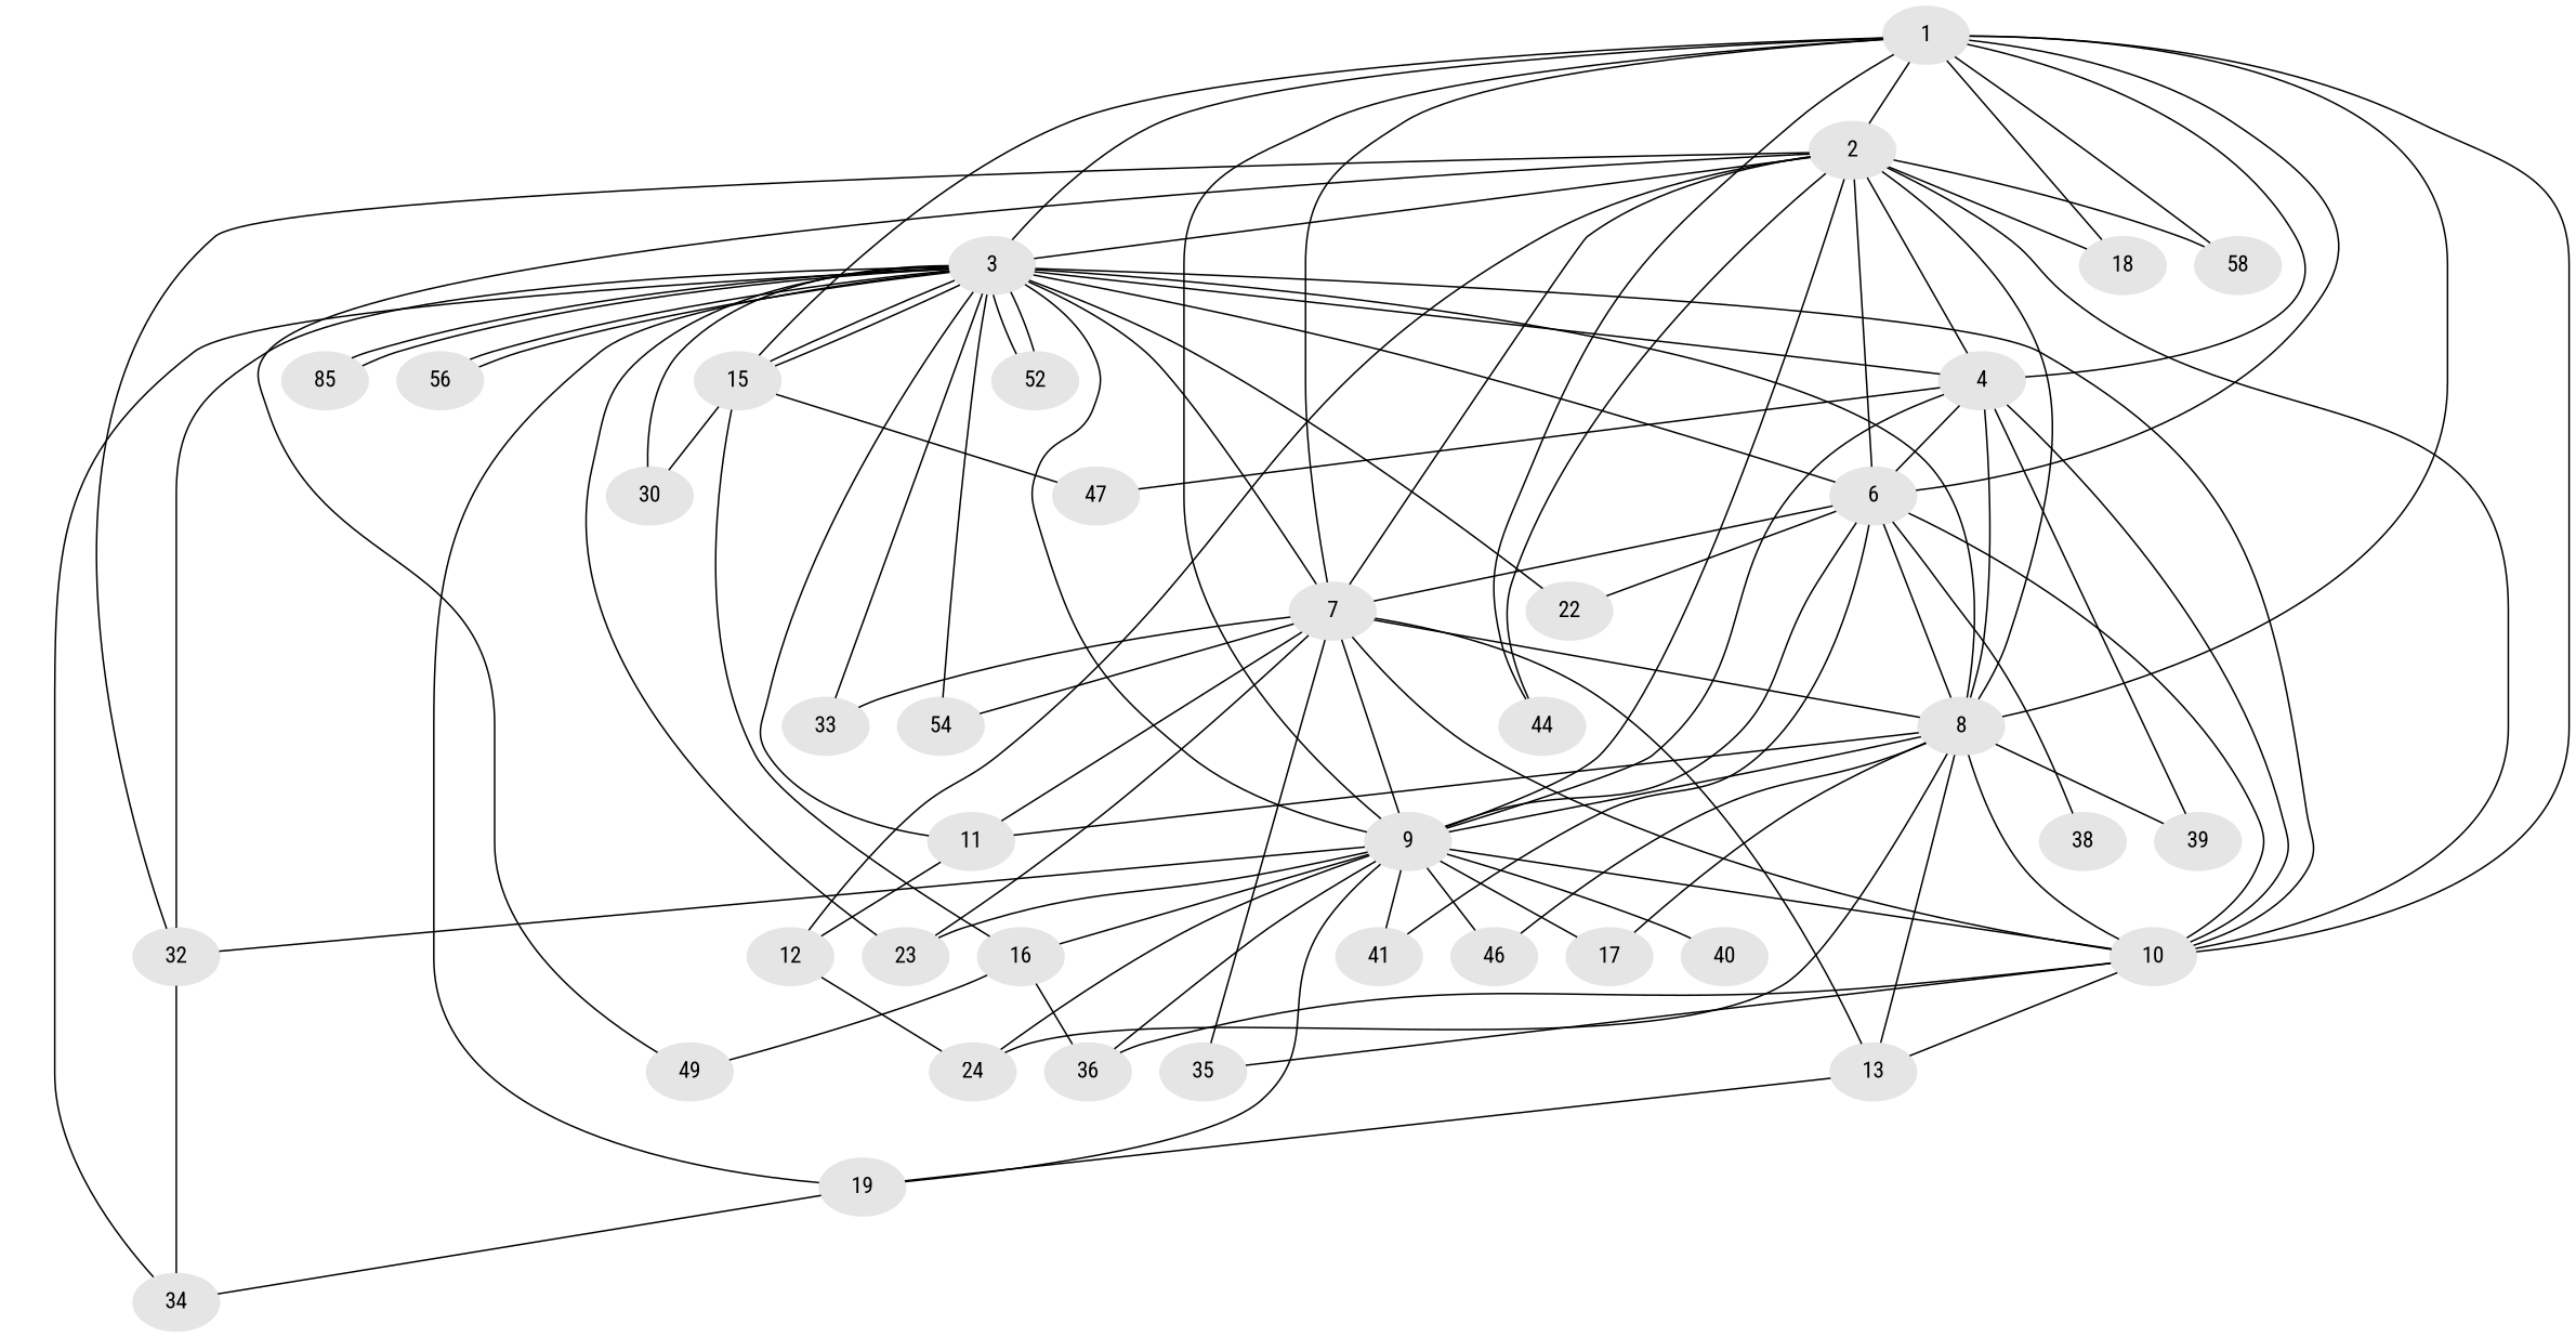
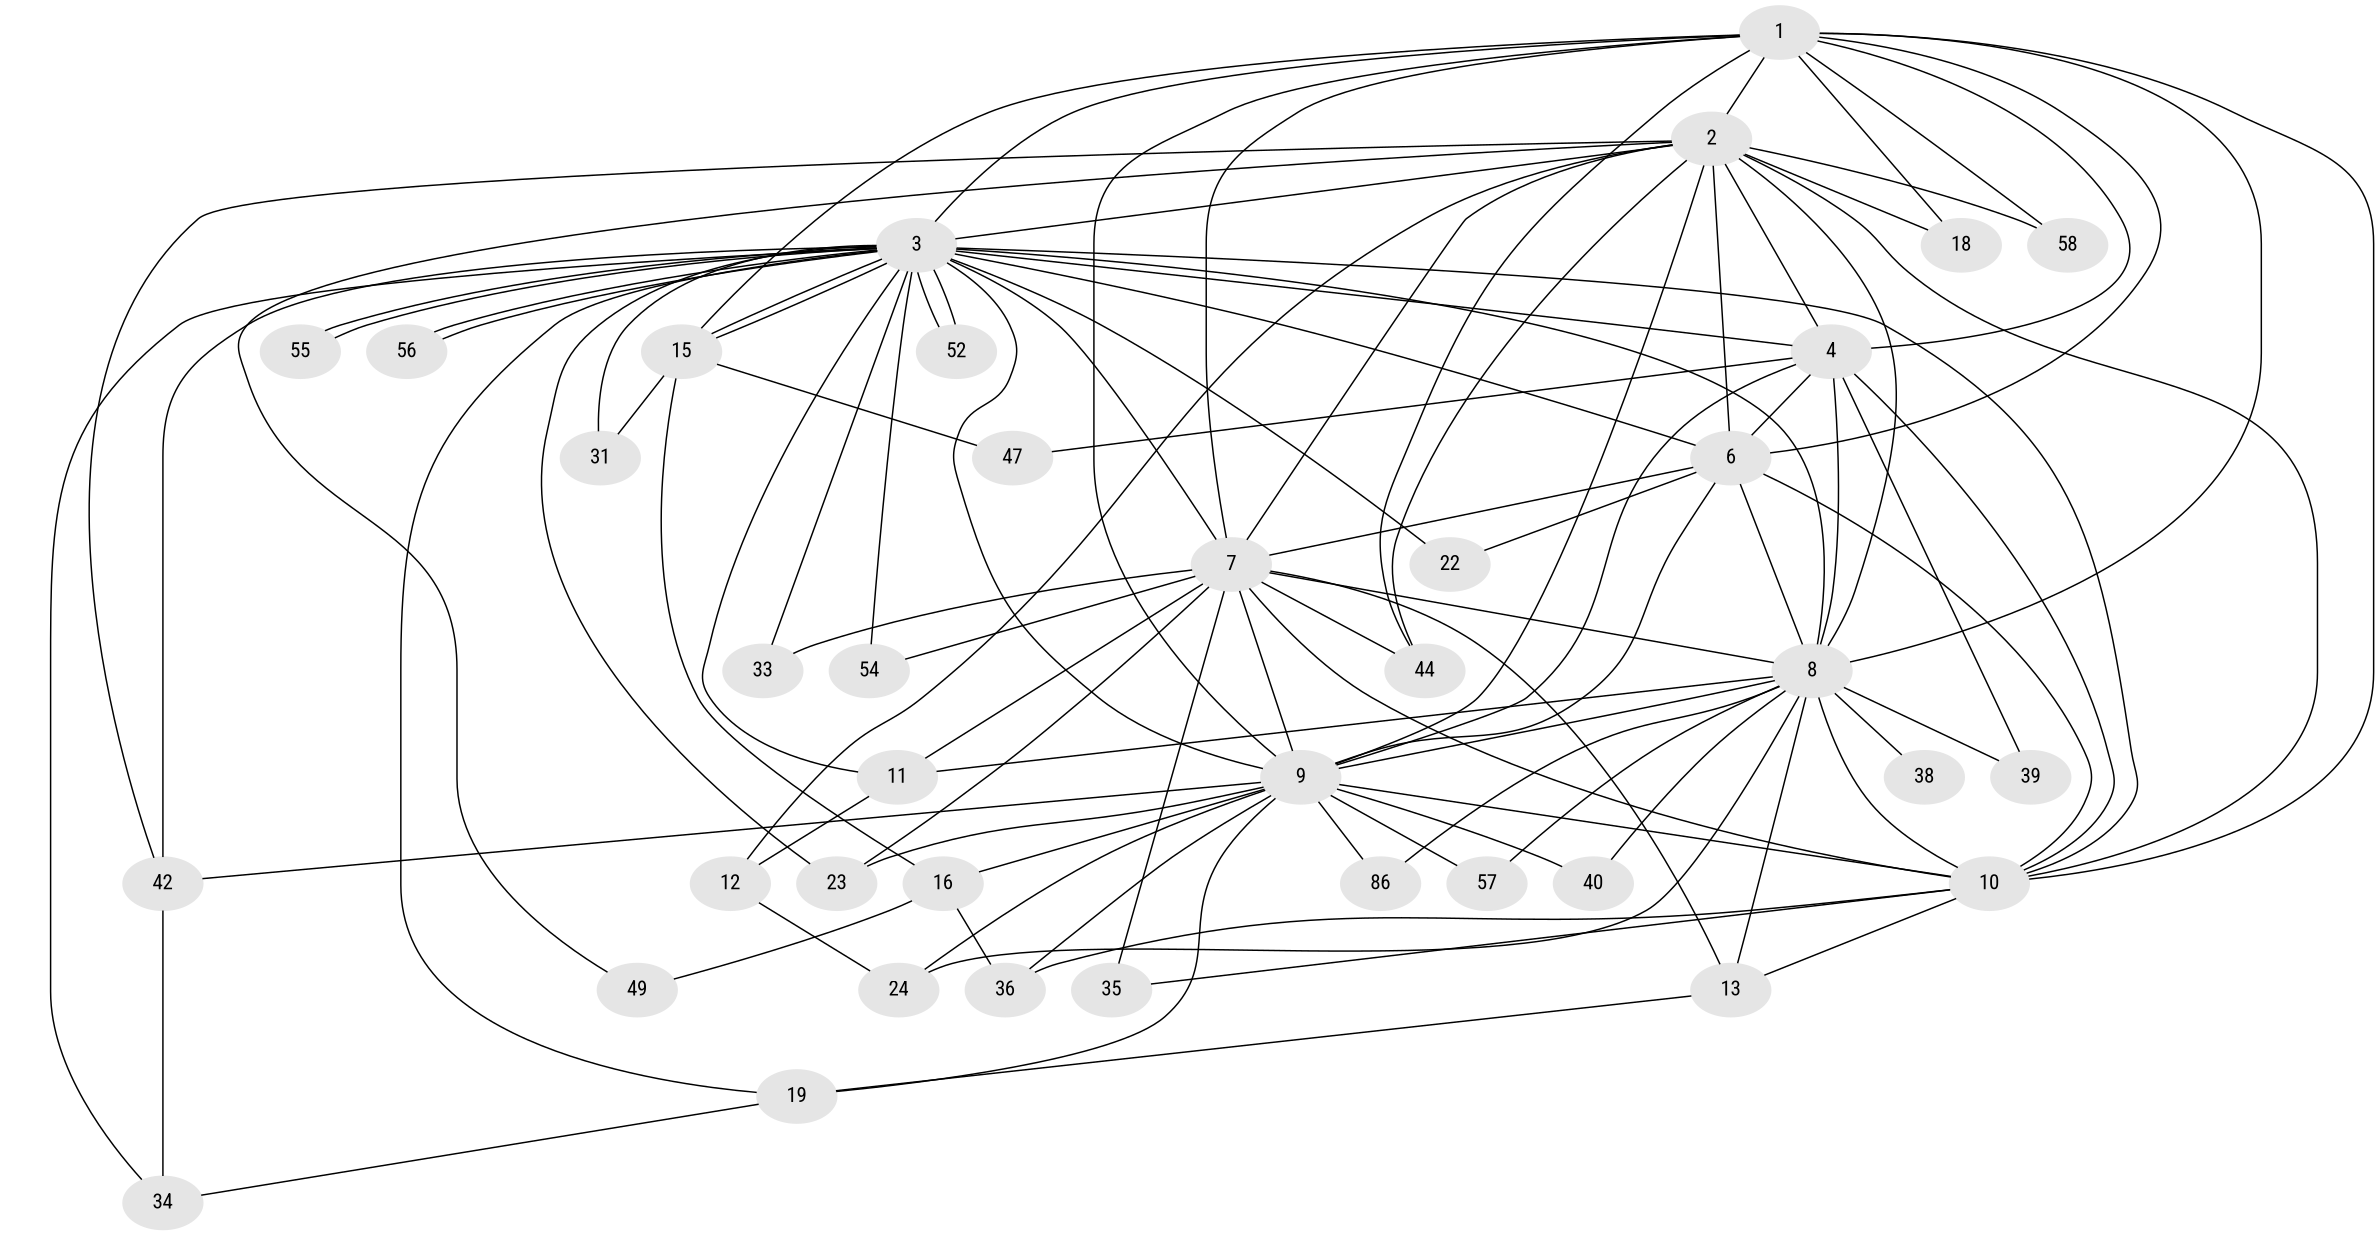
  graph {
    fontname="Roboto Condensed"
    node [color=gray90 fontname="Roboto Condensed" style=filled]
    edge [fontname="Roboto Condensed"]
    1 [super="+5"]
    2 [super="+14"]
    3 [super="+21"]
    4 [super="+31"]
    6 [super="+29"]
    7 [super="+27"]
    8 [super="+17"]
    9 [super="+28"]
    10
    15 [super="+51"]
    18
    44 [super="+50"]
    58
    12 [super="+48"]
-   32 [super="+53"]
+   32 [super="+53" label=42]
    49
    11 [super="+20"]
    19 [super="+42"]
    22
    23 [super="+26"]
-   30
+   30 [label=31]
    33
    34 [super="+43"]
    52
    54
-   55 [label=85]
+   55
    56
    39
    47
    38
-   41
    13 [super="+45"]
    35
    24
    40
-   46
-   57 [label=17]
+   46 [label=86]
+   57
    16 [super="+25"]
    36 [super="+37"]
    1 -- 2 [weight=2]
    1 -- 3 [weight=2]
    1 -- 4 [weight=2]
    1 -- 6 [weight=2]
    1 -- 7 [weight=2]
    1 -- 8 [weight=2]
    1 -- 9 [weight=2]
    1 -- 10 [weight=2]
    1 -- 15
    1 -- 18
    1 -- 44
    1 -- 58
    2 -- 3
    2 -- 4 [weight=2]
    2 -- 6
    2 -- 7
    2 -- 8
    2 -- 9 [weight=2]
    2 -- 10
    2 -- 18
    2 -- 44
    2 -- 58
    2 -- 12
    2 -- 32
    2 -- 49
    3 -- 4
    3 -- 6
    3 -- 7 [weight=2]
    3 -- 8 [weight=2]
    3 -- 9
    3 -- 10
    3 -- 15
    3 -- 15
    3 -- 32
    3 -- 11
    3 -- 19
    3 -- 22
    3 -- 23
    3 -- 30
    3 -- 33
    3 -- 34
    3 -- 52
    3 -- 52
    3 -- 54
    3 -- 55
    3 -- 55
    3 -- 56
    3 -- 56
    4 -- 6
    4 -- 8 [weight=2]
    4 -- 9
    4 -- 10
    4 -- 39
    4 -- 47
    6 -- 7
    6 -- 8 [weight=2]
    6 -- 9
    6 -- 10
    6 -- 22
-   6 -- 38
-   6 -- 41
+   8 -- 38
    7 -- 8
    7 -- 9
    7 -- 10
+   7 -- 44
    7 -- 11
    7 -- 23
    7 -- 33
    7 -- 54
    7 -- 13
    7 -- 35
    8 -- 9
    8 -- 10
    8 -- 11
    8 -- 39
    8 -- 13
    8 -- 24
+   8 -- 40
    8 -- 46
    8 -- 57
    9 -- 10
    9 -- 32
    9 -- 19
    9 -- 23
-   9 -- 41
    9 -- 24
    9 -- 40
    9 -- 46
    9 -- 57
    9 -- 16 [weight=2]
    9 -- 36
    10 -- 13
    10 -- 35
    10 -- 36
    15 -- 30
    15 -- 47
    15 -- 16 [weight=2]
    12 -- 24
    32 -- 34
    11 -- 12
    19 -- 34
    13 -- 19
    16 -- 49
    16 -- 36
  }
